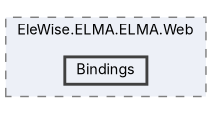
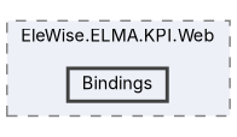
  digraph {
    compound=true
    rankdir=LR
    fontname=Inter
    n1 [color=grey25 fillcolor="#edf0f7" fontname=Inter fontsize=10 height=0.2 label=Bindings shape=box style="filled,bold" width=0.4]
    subgraph cluster_1 {
      bgcolor="#edf0f7"
      fontsize=10
-     label="EleWise.ELMA.ELMA.Web"
+     label="EleWise.ELMA.KPI.Web"
      pencolor=grey50
      style="filled,dashed"
      n1
    }
  }
